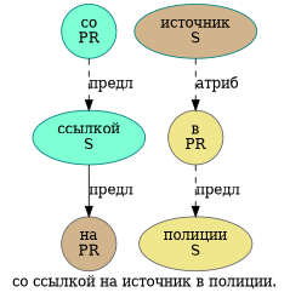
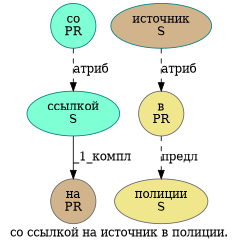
  digraph {
    label="со ссылкой на источник в полиции."
    node [color=teal fillcolor=aquamarine penwidth=1 shape=ellipse style=filled]
    edge [arrowhead=normal style=dashed]
    n1 [label="со\nPR"]
    n2 [label="ссылкой\nS"]
    n3 [color=gray40 fillcolor=tan label="на\nPR"]
    n4 [fillcolor=tan label="источник\nS"]
    n5 [color=gray40 fillcolor=khaki label="в\nPR"]
    n6 [color=gray40 fillcolor=khaki label="полиции\nS"]
-   n1 -> n2 [label="предл"]
-   n2 -> n3 [label="предл" style=solid]
+   n1 -> n2 [label="атриб"]
+   n2 -> n3 [label="_1_компл" style=solid]
    n4 -> n5 [label="атриб"]
    n5 -> n6 [label="предл"]
  }
